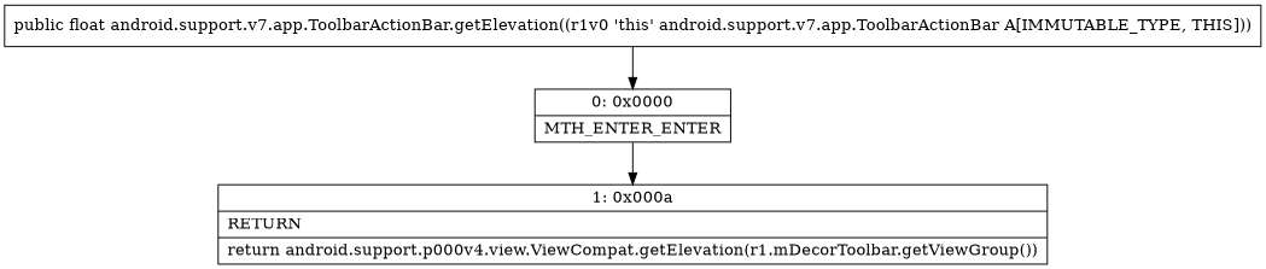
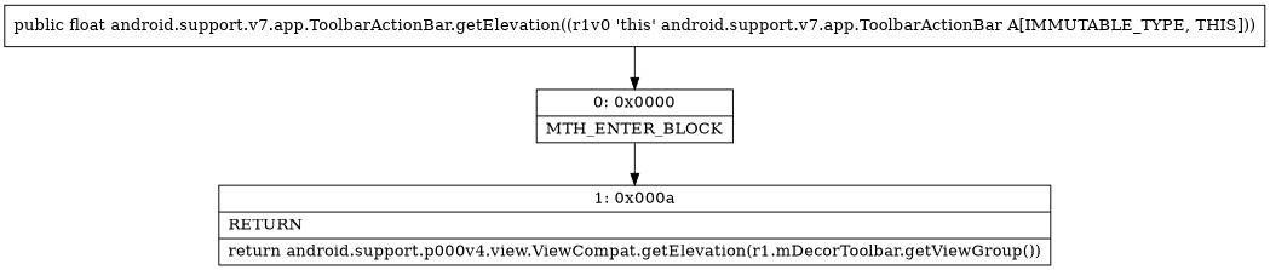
  digraph {
    node [shape=record]
-   n1 [label="{0\:\ 0x0000|MTH_ENTER_ENTER\l}"]
+   n1 [label="{0\:\ 0x0000|MTH_ENTER_BLOCK\l}"]
    n2 [label="{1\:\ 0x000a|RETURN\l|return android.support.p000v4.view.ViewCompat.getElevation(r1.mDecorToolbar.getViewGroup())\l}"]
    n3 [label="{public float android.support.v7.app.ToolbarActionBar.getElevation((r1v0 'this' android.support.v7.app.ToolbarActionBar A[IMMUTABLE_TYPE, THIS])) }"]
    n1 -> n2
    n3 -> n1
  }
